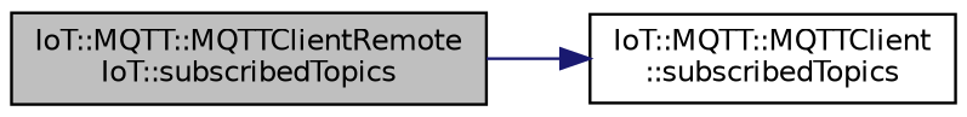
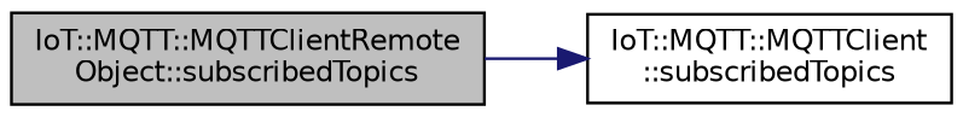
  digraph {
    rankdir=LR
    node [color=black fontname=Helvetica fontsize=10 shape=record style=filled]
-   n1 [fillcolor=grey75 fontcolor=black height=0.2 label="IoT::MQTT::MQTTClientRemote\lIoT::subscribedTopics" width=0.4]
+   n1 [fillcolor=grey75 fontcolor=black height=0.2 label="IoT::MQTT::MQTTClientRemote\lObject::subscribedTopics" width=0.4]
    n2 [fillcolor=white height=0.2 label="IoT::MQTT::MQTTClient\l::subscribedTopics" width=0.4]
    n1 -> n2 [color=midnightblue fontname=Helvetica fontsize=10 labelfontname=Helvetica labelfontsize=10 style=solid]
  }
